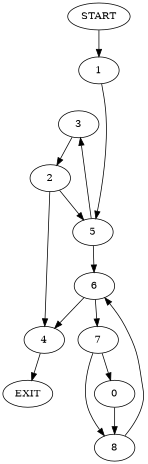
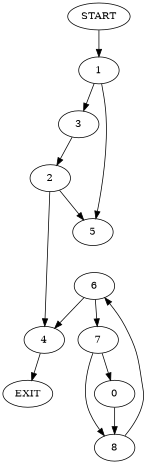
  digraph {
    n1 [label=START]
    1
    3
    5
    n5 [label=EXIT]
    2
    4
    6
    7
    8
    n11 [label=0]
    n1 -> 1
-   5 -> 3
+   1 -> 3
    1 -> 5
    3 -> 2
-   5 -> 6
    2 -> 5
    2 -> 4
    4 -> n5
    6 -> 4
    6 -> 7
    7 -> 8
    7 -> n11
    8 -> 6
    n11 -> 8
  }
